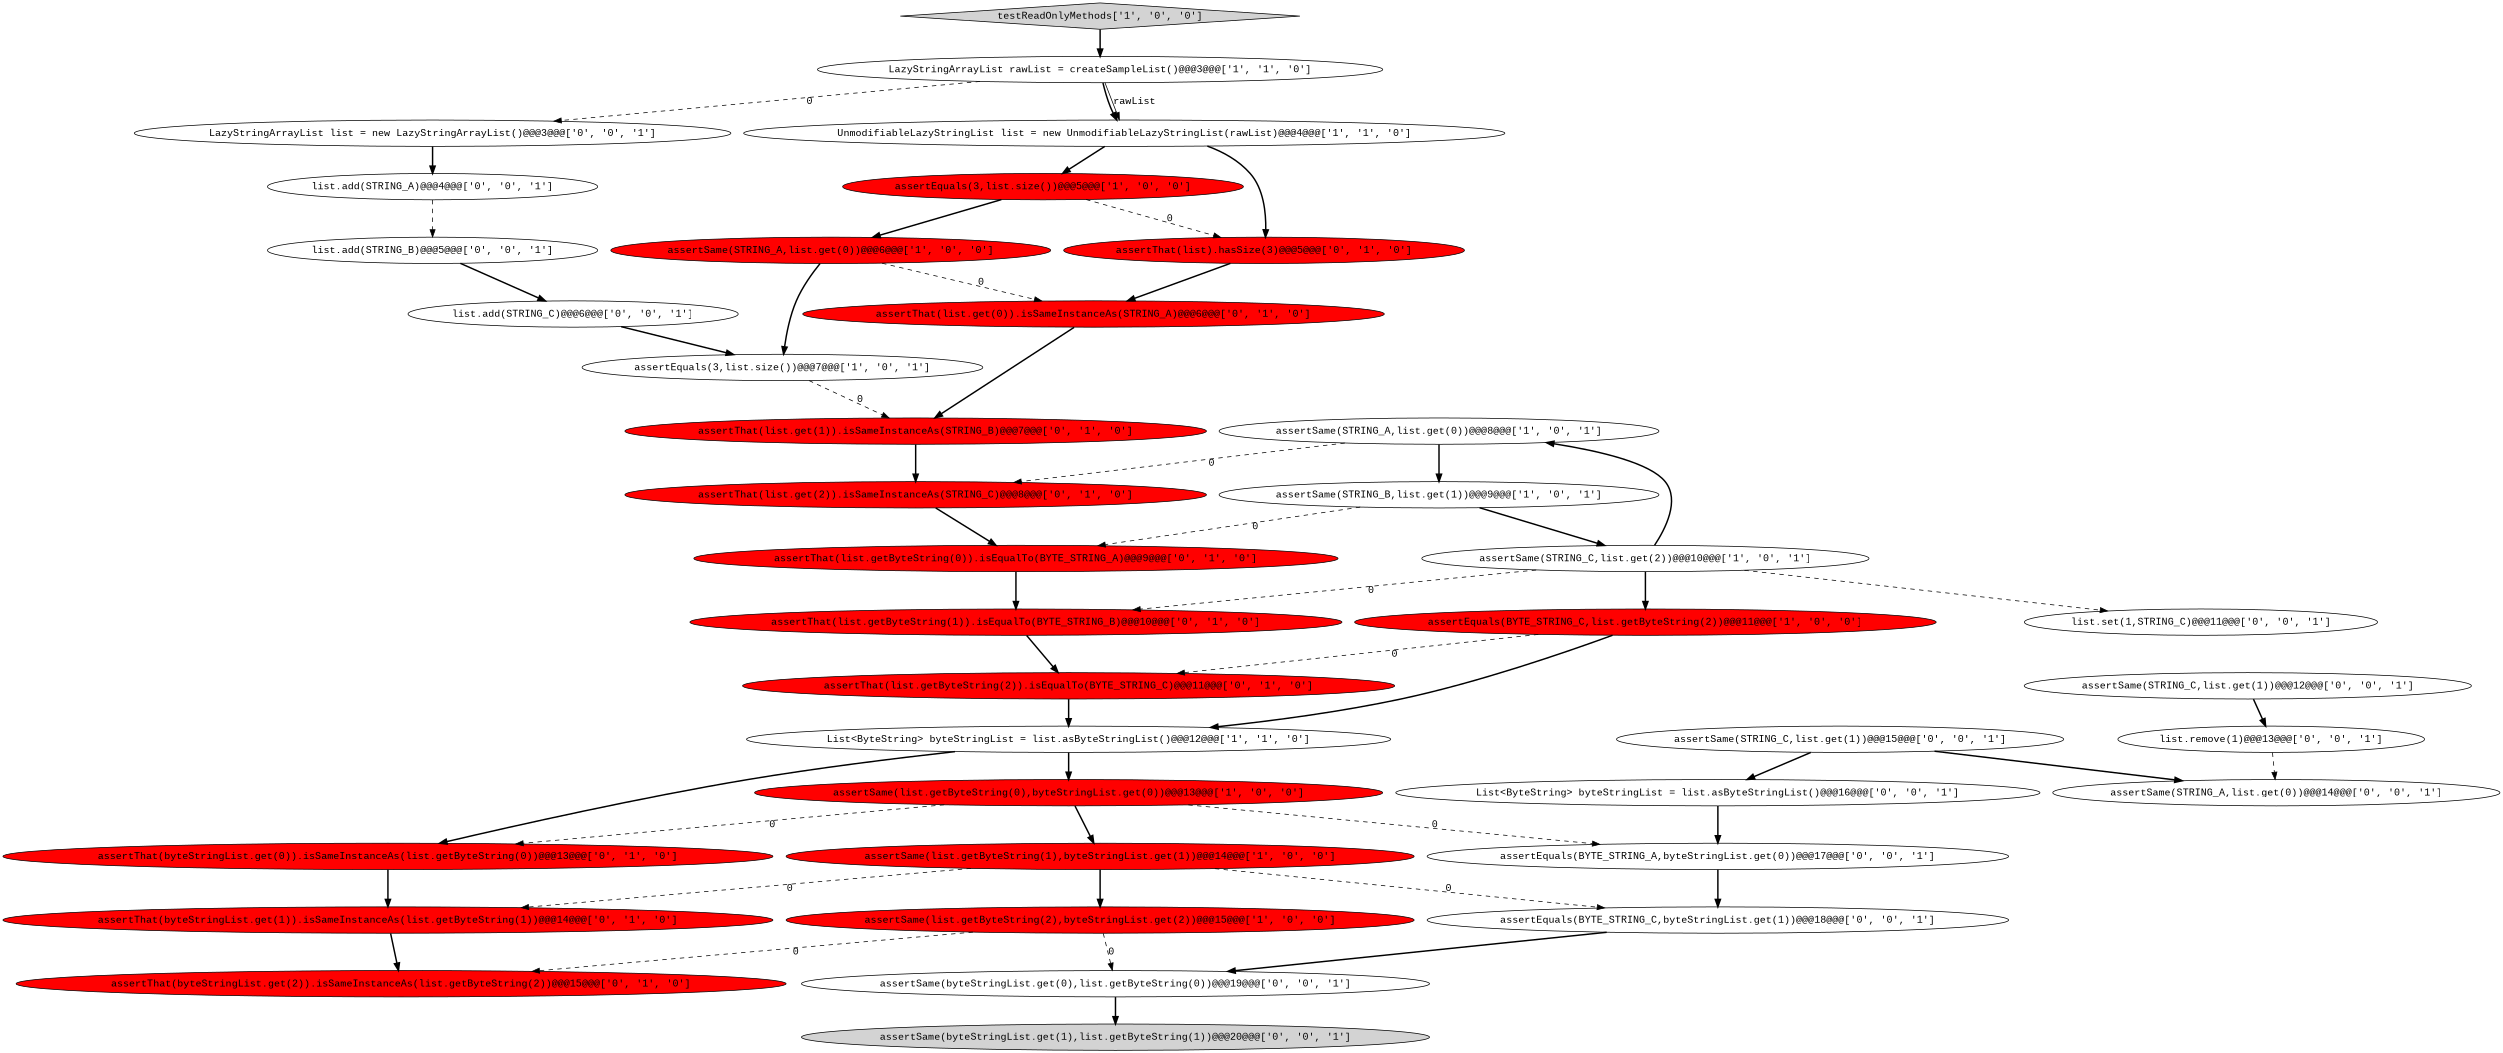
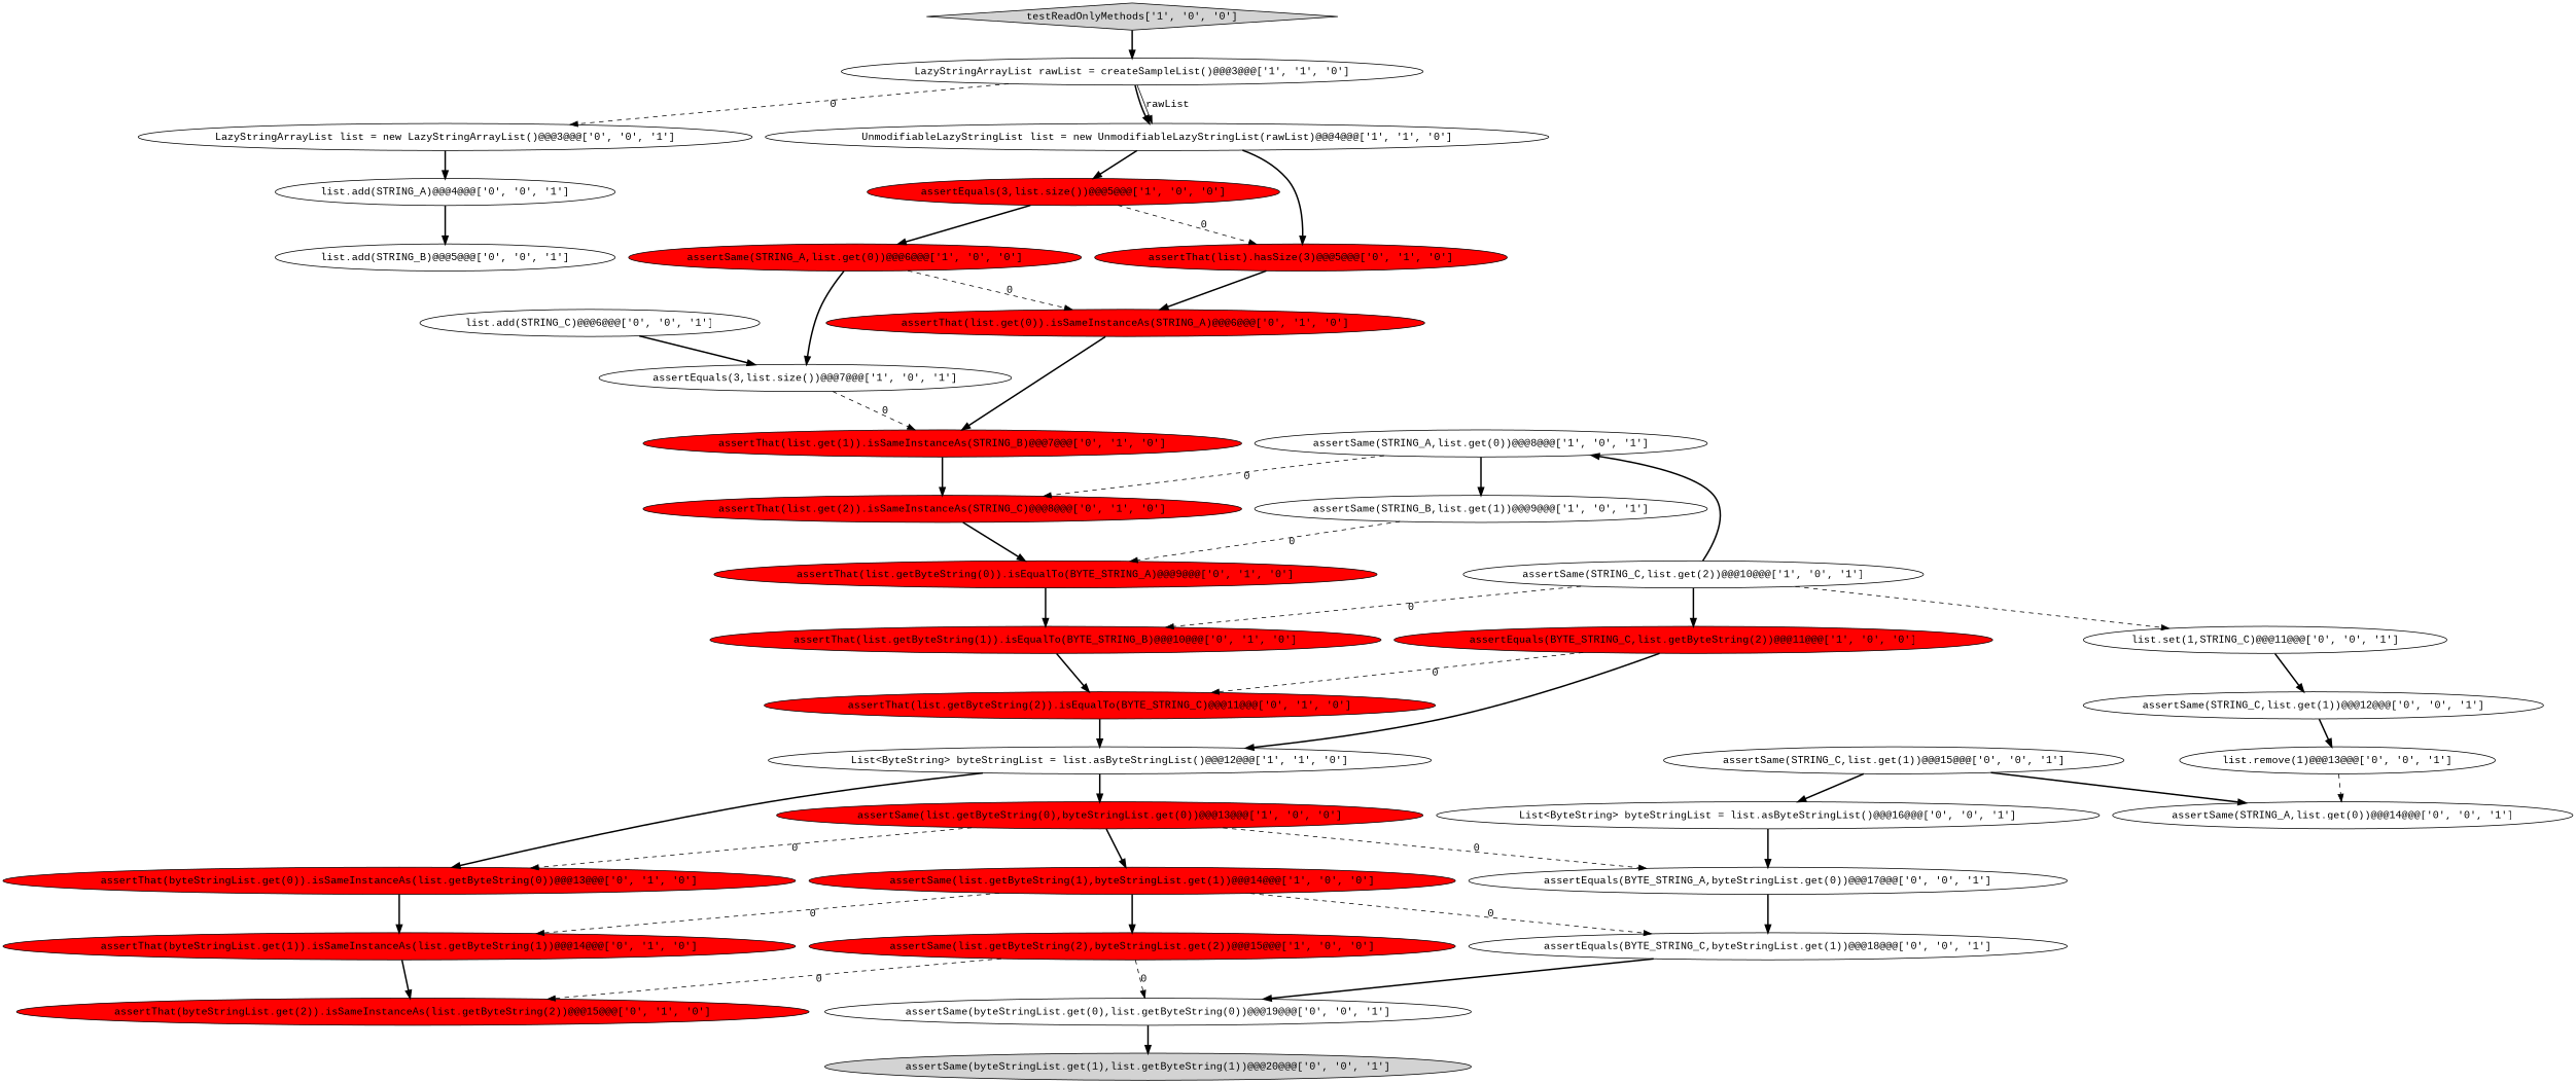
  digraph {
    fontname="Liberation Mono"
    node [fillcolor=white fontname="Liberation Mono" shape=ellipse style=filled]
    edge [fontname="Liberation Mono" style=bold]
    n1 [fillcolor=red label="assertSame(list.getByteString(0),byteStringList.get(0))@@@13@@@['1', '0', '0']"]
    n2 [label="assertEquals(BYTE_STRING_A,byteStringList.get(0))@@@17@@@['0', '0', '1']"]
    n3 [fillcolor=red label="assertThat(byteStringList.get(0)).isSameInstanceAs(list.getByteString(0))@@@13@@@['0', '1', '0']"]
    n4 [fillcolor=red label="assertSame(list.getByteString(1),byteStringList.get(1))@@@14@@@['1', '0', '0']"]
    n5 [label="assertEquals(BYTE_STRING_C,byteStringList.get(1))@@@18@@@['0', '0', '1']"]
    n6 [fillcolor=red label="assertThat(byteStringList.get(1)).isSameInstanceAs(list.getByteString(1))@@@14@@@['0', '1', '0']"]
    n7 [fillcolor=red label="assertSame(list.getByteString(2),byteStringList.get(2))@@@15@@@['1', '0', '0']"]
    n8 [label="assertSame(STRING_C,list.get(1))@@@12@@@['0', '0', '1']"]
    n9 [label="list.remove(1)@@@13@@@['0', '0', '1']"]
    n10 [label="assertSame(STRING_A,list.get(0))@@@14@@@['0', '0', '1']"]
    n11 [label="assertEquals(3,list.size())@@@7@@@['1', '0', '1']"]
    n12 [fillcolor=red label="assertThat(list.get(1)).isSameInstanceAs(STRING_B)@@@7@@@['0', '1', '0']"]
    n13 [label="assertSame(STRING_A,list.get(0))@@@8@@@['1', '0', '1']"]
    n14 [fillcolor=red label="assertThat(list.get(2)).isSameInstanceAs(STRING_C)@@@8@@@['0', '1', '0']"]
    n15 [label="assertSame(STRING_B,list.get(1))@@@9@@@['1', '0', '1']"]
    n16 [fillcolor=red label="assertThat(byteStringList.get(2)).isSameInstanceAs(list.getByteString(2))@@@15@@@['0', '1', '0']"]
    n17 [label="list.add(STRING_C)@@@6@@@['0', '0', '1']"]
    n18 [label="assertSame(byteStringList.get(0),list.getByteString(0))@@@19@@@['0', '0', '1']"]
    n19 [label="assertSame(STRING_C,list.get(1))@@@15@@@['0', '0', '1']"]
    n20 [label="List<ByteString> byteStringList = list.asByteStringList()@@@16@@@['0', '0', '1']"]
    n21 [fillcolor=red label="assertThat(list.getByteString(0)).isEqualTo(BYTE_STRING_A)@@@9@@@['0', '1', '0']"]
    n22 [label="assertSame(STRING_C,list.get(2))@@@10@@@['1', '0', '1']"]
    n23 [fillcolor=lightgray label="assertSame(byteStringList.get(1),list.getByteString(1))@@@20@@@['0', '0', '1']"]
    n24 [fillcolor=red label="assertEquals(3,list.size())@@@5@@@['1', '0', '0']"]
    n25 [fillcolor=red label="assertSame(STRING_A,list.get(0))@@@6@@@['1', '0', '0']"]
    n26 [fillcolor=red label="assertThat(list).hasSize(3)@@@5@@@['0', '1', '0']"]
    n27 [fillcolor=red label="assertThat(list.get(0)).isSameInstanceAs(STRING_A)@@@6@@@['0', '1', '0']"]
    n28 [fillcolor=lightgray label="testReadOnlyMethods['1', '0', '0']" shape=diamond]
    n29 [label="LazyStringArrayList rawList = createSampleList()@@@3@@@['1', '1', '0']"]
    n30 [label="LazyStringArrayList list = new LazyStringArrayList()@@@3@@@['0', '0', '1']"]
    n31 [label="UnmodifiableLazyStringList list = new UnmodifiableLazyStringList(rawList)@@@4@@@['1', '1', '0']"]
    n32 [fillcolor=red label="assertThat(list.getByteString(1)).isEqualTo(BYTE_STRING_B)@@@10@@@['0', '1', '0']"]
    n33 [fillcolor=red label="assertThat(list.getByteString(2)).isEqualTo(BYTE_STRING_C)@@@11@@@['0', '1', '0']"]
    n34 [label="List<ByteString> byteStringList = list.asByteStringList()@@@12@@@['1', '1', '0']"]
    n35 [label="list.add(STRING_B)@@@5@@@['0', '0', '1']"]
    n36 [label="list.add(STRING_A)@@@4@@@['0', '0', '1']"]
    n37 [label="list.set(1,STRING_C)@@@11@@@['0', '0', '1']"]
    n38 [fillcolor=red label="assertEquals(BYTE_STRING_C,list.getByteString(2))@@@11@@@['1', '0', '0']"]
    n1 -> n2 [label=0 style=dashed]
    n1 -> n3 [label=0 style=dashed]
    n1 -> n4
    n2 -> n5
    n3 -> n6
    n4 -> n5 [label=0 style=dashed]
    n4 -> n6 [label=0 style=dashed]
    n4 -> n7
    n5 -> n18
    n6 -> n16
    n7 -> n16 [label=0 style=dashed]
    n7 -> n18 [label=0 style=dashed]
    n8 -> n9
    n9 -> n10 [style=dashed]
    n11 -> n12 [label=0 style=dashed]
    n12 -> n14
    n13 -> n14 [label=0 style=dashed]
    n13 -> n15
    n14 -> n21
    n15 -> n21 [label=0 style=dashed]
-   n15 -> n22
    n17 -> n11
    n18 -> n23
    n19 -> n10
    n19 -> n20
    n20 -> n2
    n21 -> n32
    n22 -> n13
    n22 -> n32 [label=0 style=dashed]
    n22 -> n37 [style=dashed]
    n22 -> n38
    n24 -> n25
    n24 -> n26 [label=0 style=dashed]
    n25 -> n11
    n25 -> n27 [label=0 style=dashed]
    n26 -> n27
    n27 -> n12
    n28 -> n29
    n29 -> n30 [label=0 style=dashed]
    n29 -> n31 [label=rawList style=solid]
    n29 -> n31
    n30 -> n36
    n31 -> n24
    n31 -> n26
    n32 -> n33
    n33 -> n34
    n34 -> n1
    n34 -> n3
-   n35 -> n17
-   n36 -> n35 [style=dashed]
+   n36 -> n35
+   n37 -> n8
    n38 -> n33 [label=0 style=dashed]
    n38 -> n34
  }
